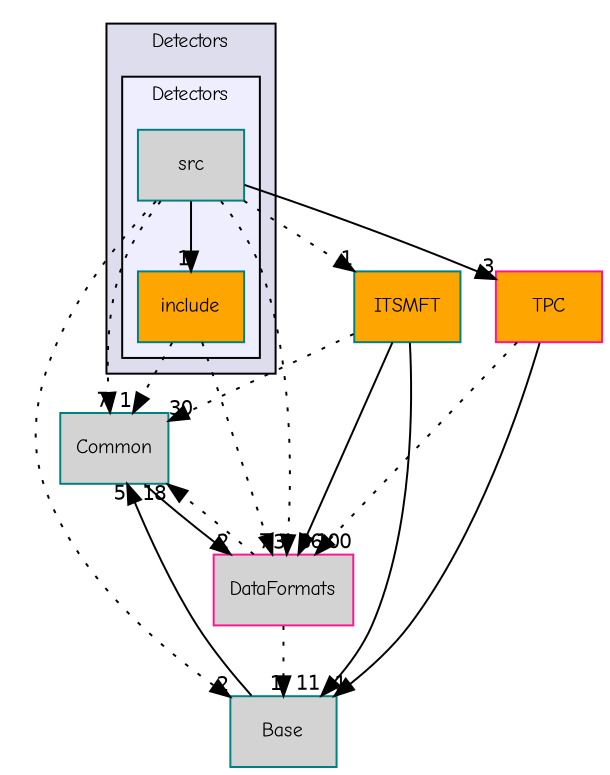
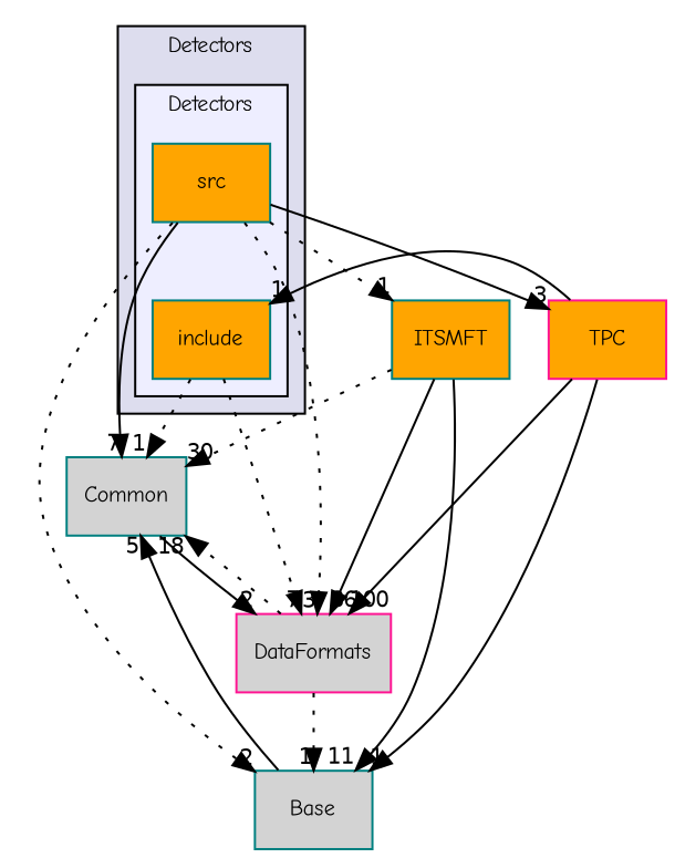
  digraph {
    compound=true
    fontname="Comic Neue"
    node [color=teal fillcolor=orange fontname="Comic Neue" fontsize=10 shape=box style=filled]
    edge [fontname="Comic Neue" headlabel=1 labeldistance=1.5 labelfontname=Helvetica labelfontsize=10 style=dotted]
    n1 [label=include]
-   n2 [fillcolor=lightgrey label=src]
+   n2 [label=src]
    n3 [fillcolor=lightgrey label=Common]
    n4 [color=deeppink fillcolor=lightgrey label=DataFormats]
    n5 [color=deeppink label=TPC]
    n6 [fillcolor=lightgrey label=Base]
    n7 [label=ITSMFT]
    subgraph cluster_1 {
      bgcolor="#ddddee"
      fontsize=10
      label=Detectors
      pencolor=black
      subgraph cluster_2 {
        bgcolor="#eeeeff"
        fontsize=10
        label=Detectors
        pencolor=black
        n1
        n2
      }
    }
    n1 -> n3
    n1 -> n4 [headlabel=7]
-   n2 -> n1 [style=solid]
-   n2 -> n3 [headlabel=7]
+   n5 -> n1 [style=solid]
+   n2 -> n3 [headlabel=7 style=solid]
    n2 -> n4 [headlabel=3]
    n2 -> n5 [headlabel=3 style=solid]
    n2 -> n6 [headlabel=2]
    n2 -> n7
    n3 -> n4 [headlabel=2 style=solid]
    n4 -> n3 [headlabel=18]
    n4 -> n6
-   n5 -> n4 [headlabel=100]
+   n5 -> n4 [headlabel=100 style=solid]
    n5 -> n6 [style=solid]
    n6 -> n3 [headlabel=5 style=solid]
    n7 -> n3 [headlabel=30]
    n7 -> n4 [headlabel=86 style=solid]
    n7 -> n6 [headlabel=11 style=solid]
  }
